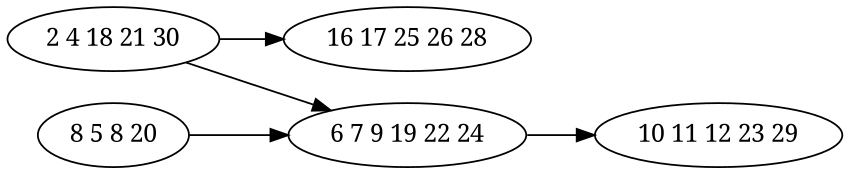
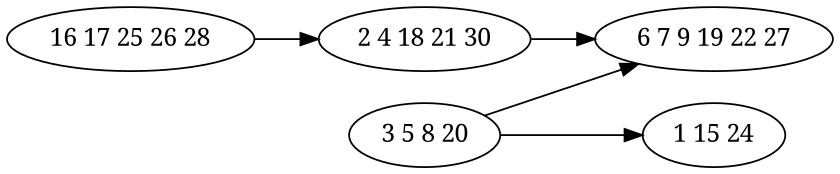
  digraph {
    fontname="Noto Serif"
    rankdir=LR
    node [fontname="Noto Serif"]
    edge [fontname="Noto Serif"]
    n1 [label="2 4 18 21 30"]
    n2 [label="16 17 25 26 28"]
-   n3 [label="6 7 9 19 22 24"]
-   n4 [label="8 5 8 20"]
-   n6 [label="10 11 12 23 29"]
-   n1 -> n2
+   n3 [label="6 7 9 19 22 27"]
+   n4 [label="3 5 8 20"]
+   n5 [label="1 15 24"]
+   n2 -> n1
    n1 -> n3
-   n3 -> n6
    n4 -> n3
+   n4 -> n5
  }
